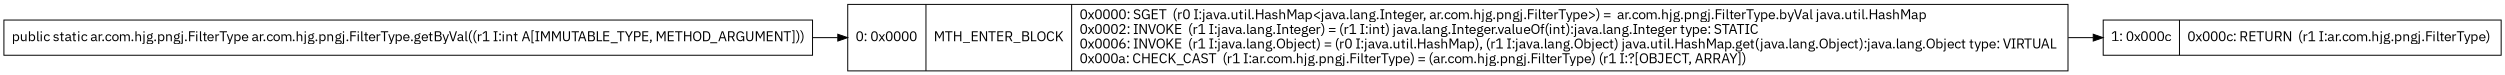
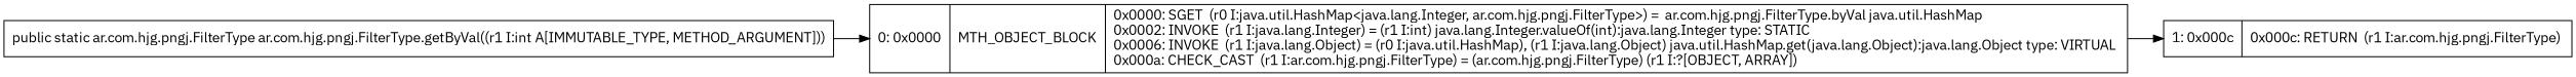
  digraph {
    rankdir=LR
    fontname="IBM Plex Sans"
    node [shape=record fontname="IBM Plex Sans"]
    edge [fontname="IBM Plex Sans"]
-   n1 [label="{0\:\ 0x0000|MTH_ENTER_BLOCK\l|0x0000: SGET  (r0 I:java.util.HashMap\<java.lang.Integer, ar.com.hjg.pngj.FilterType\>) =  ar.com.hjg.pngj.FilterType.byVal java.util.HashMap \l0x0002: INVOKE  (r1 I:java.lang.Integer) = (r1 I:int) java.lang.Integer.valueOf(int):java.lang.Integer type: STATIC \l0x0006: INVOKE  (r1 I:java.lang.Object) = (r0 I:java.util.HashMap), (r1 I:java.lang.Object) java.util.HashMap.get(java.lang.Object):java.lang.Object type: VIRTUAL \l0x000a: CHECK_CAST  (r1 I:ar.com.hjg.pngj.FilterType) = (ar.com.hjg.pngj.FilterType) (r1 I:?[OBJECT, ARRAY]) \l}"]
+   n1 [label="{0\:\ 0x0000|MTH_OBJECT_BLOCK\l|0x0000: SGET  (r0 I:java.util.HashMap\<java.lang.Integer, ar.com.hjg.pngj.FilterType\>) =  ar.com.hjg.pngj.FilterType.byVal java.util.HashMap \l0x0002: INVOKE  (r1 I:java.lang.Integer) = (r1 I:int) java.lang.Integer.valueOf(int):java.lang.Integer type: STATIC \l0x0006: INVOKE  (r1 I:java.lang.Object) = (r0 I:java.util.HashMap), (r1 I:java.lang.Object) java.util.HashMap.get(java.lang.Object):java.lang.Object type: VIRTUAL \l0x000a: CHECK_CAST  (r1 I:ar.com.hjg.pngj.FilterType) = (ar.com.hjg.pngj.FilterType) (r1 I:?[OBJECT, ARRAY]) \l}"]
    n2 [label="{1\:\ 0x000c|0x000c: RETURN  (r1 I:ar.com.hjg.pngj.FilterType) \l}"]
    n3 [label="{public static ar.com.hjg.pngj.FilterType ar.com.hjg.pngj.FilterType.getByVal((r1 I:int A[IMMUTABLE_TYPE, METHOD_ARGUMENT])) }"]
    n1 -> n2
    n3 -> n1
  }
